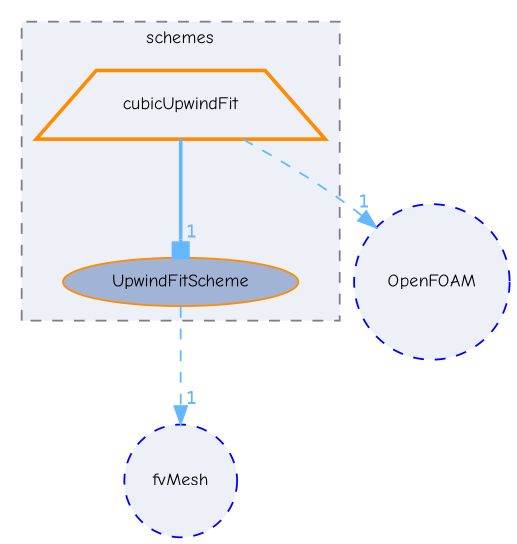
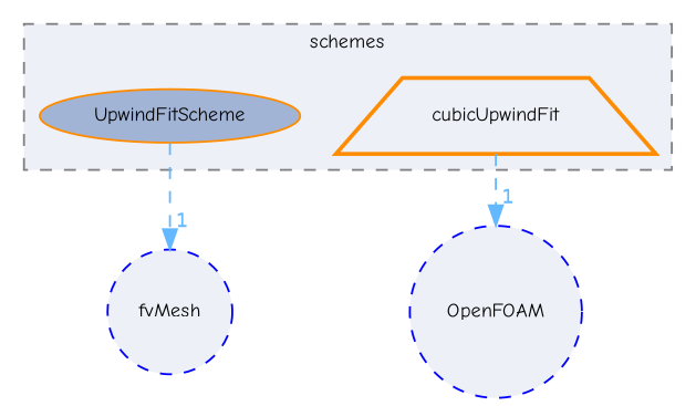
  digraph {
    compound=true
    fontname="Comic Neue"
    node [color=darkorange fillcolor="#edf0f7" fontname="Comic Neue" fontsize=10 shape=circle style="filled,dashed"]
    edge [arrowhead=normal color=steelblue1 fontcolor=steelblue1 fontname="Comic Neue" fontsize=10 headlabel=1 labeldistance=1.5 labelfontname=Helvetica labelfontsize=10 style=dashed]
    n1 [fillcolor="#a2b4d6" height=0.2 label=UpwindFitScheme shape=ellipse style=filled width=0.4]
    n2 [height=0.2 label=cubicUpwindFit shape=trapezium style="filled,bold" width=0.4]
    n3 [color=blue height=0.2 label=fvMesh width=0.4]
    n4 [color=blue height=0.2 label=OpenFOAM width=0.4]
    subgraph cluster_1 {
      bgcolor="#edf0f7"
      fontsize=10
      label=schemes
      pencolor=grey50
      style="filled,dashed"
      n1
      n2
    }
    n1 -> n3
-   n2 -> n1 [arrowhead=box style=bold]
    n2 -> n4
  }
